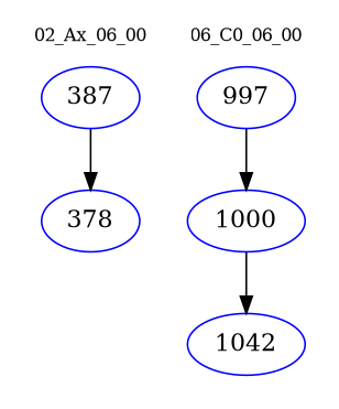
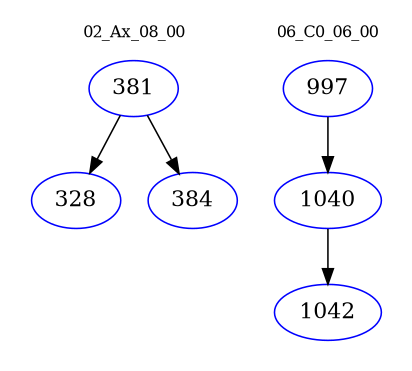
  digraph {
    node [color=blue]
    edge [color=black]
-   n1 [label=387]
-   n2 [label=378]
-   n4 [label=1000]
+   n1 [label=381]
+   n2 [label=328]
+   n3 [label=384]
+   n4 [label=1040]
    n5 [label=997]
    n6 [label=1042]
    subgraph cluster_1 {
      color=white
      fontsize=10
-     label="02_Ax_06_00"
+     label="02_Ax_08_00"
      n1
      n2
+     n3
    }
    subgraph cluster_2 {
      color=white
      fontsize=10
      label="06_C0_06_00"
      n4
      n5
      n6
    }
    n1 -> n2
+   n1 -> n3
    n4 -> n6
    n5 -> n4
  }
